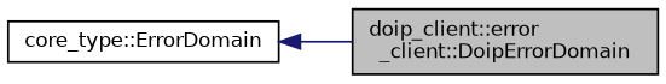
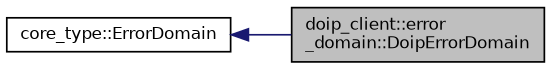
  digraph {
    rankdir=LR
    node [color=black fontname=Helvetica fontsize=10 shape=record style=filled]
-   n1 [fillcolor=grey75 fontcolor=black height=0.2 label="doip_client::error\l_client::DoipErrorDomain" width=0.4]
+   n1 [fillcolor=grey75 fontcolor=black height=0.2 label="doip_client::error\l_domain::DoipErrorDomain" width=0.4]
    n2 [fillcolor=white height=0.2 label="core_type::ErrorDomain" width=0.4]
    n2 -> n1 [color=midnightblue dir=back fontname=Helvetica fontsize=10 labelfontname=Helvetica labelfontsize=10 style=solid]
  }
